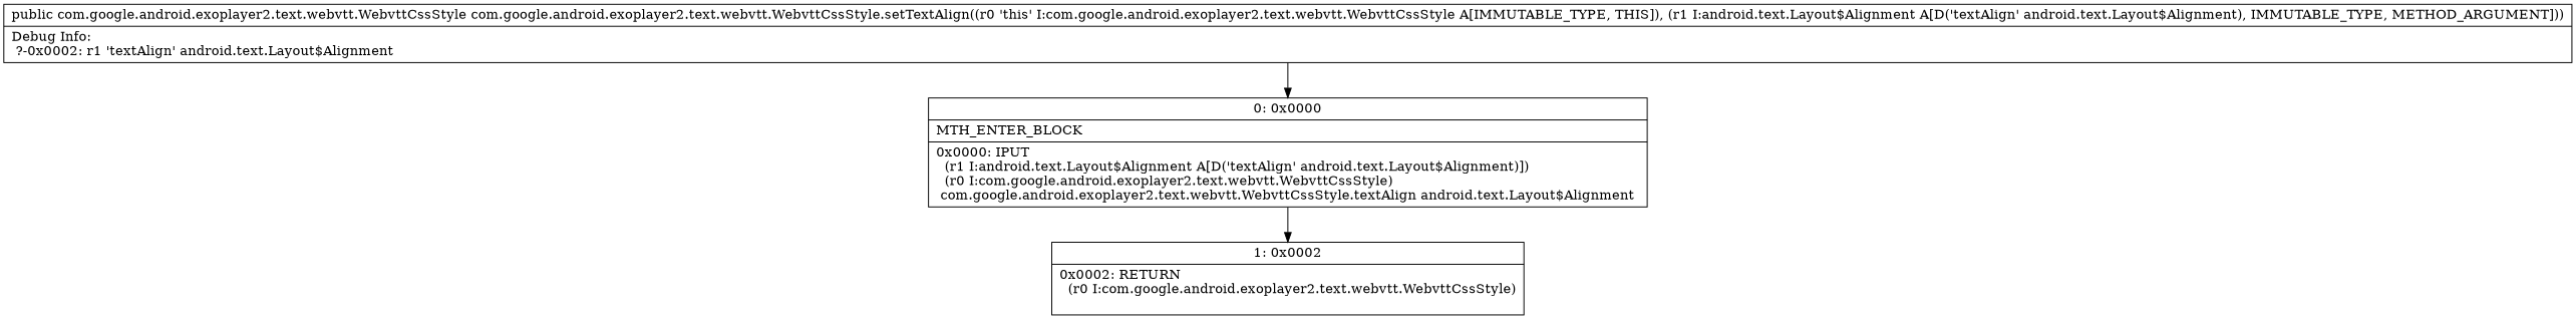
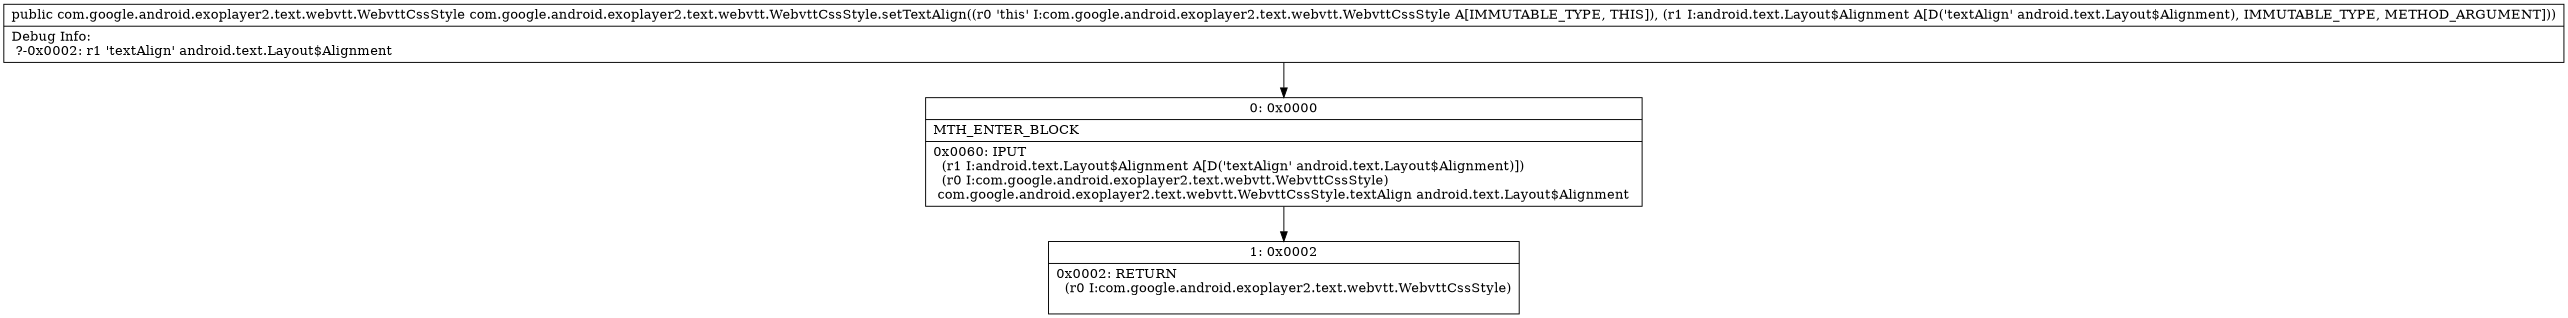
  digraph {
    node [shape=record]
-   n1 [label="{0\:\ 0x0000|MTH_ENTER_BLOCK\l|0x0000: IPUT  \l  (r1 I:android.text.Layout$Alignment A[D('textAlign' android.text.Layout$Alignment)])\l  (r0 I:com.google.android.exoplayer2.text.webvtt.WebvttCssStyle)\l com.google.android.exoplayer2.text.webvtt.WebvttCssStyle.textAlign android.text.Layout$Alignment \l}"]
+   n1 [label="{0\:\ 0x0000|MTH_ENTER_BLOCK\l|0x0060: IPUT  \l  (r1 I:android.text.Layout$Alignment A[D('textAlign' android.text.Layout$Alignment)])\l  (r0 I:com.google.android.exoplayer2.text.webvtt.WebvttCssStyle)\l com.google.android.exoplayer2.text.webvtt.WebvttCssStyle.textAlign android.text.Layout$Alignment \l}"]
    n2 [label="{1\:\ 0x0002|0x0002: RETURN  \l  (r0 I:com.google.android.exoplayer2.text.webvtt.WebvttCssStyle)\l \l}"]
    n3 [label="{public com.google.android.exoplayer2.text.webvtt.WebvttCssStyle com.google.android.exoplayer2.text.webvtt.WebvttCssStyle.setTextAlign((r0 'this' I:com.google.android.exoplayer2.text.webvtt.WebvttCssStyle A[IMMUTABLE_TYPE, THIS]), (r1 I:android.text.Layout$Alignment A[D('textAlign' android.text.Layout$Alignment), IMMUTABLE_TYPE, METHOD_ARGUMENT]))  | Debug Info:\l  ?\-0x0002: r1 'textAlign' android.text.Layout$Alignment\l}"]
    n1 -> n2
    n3 -> n1
  }
